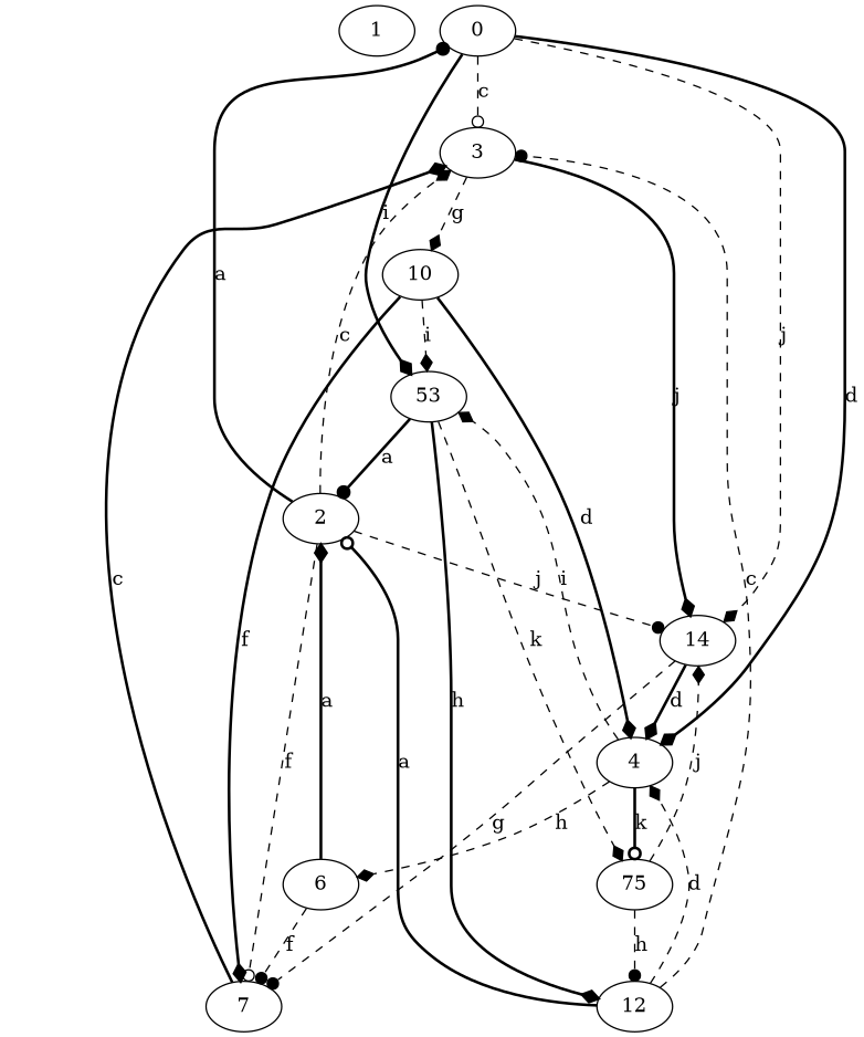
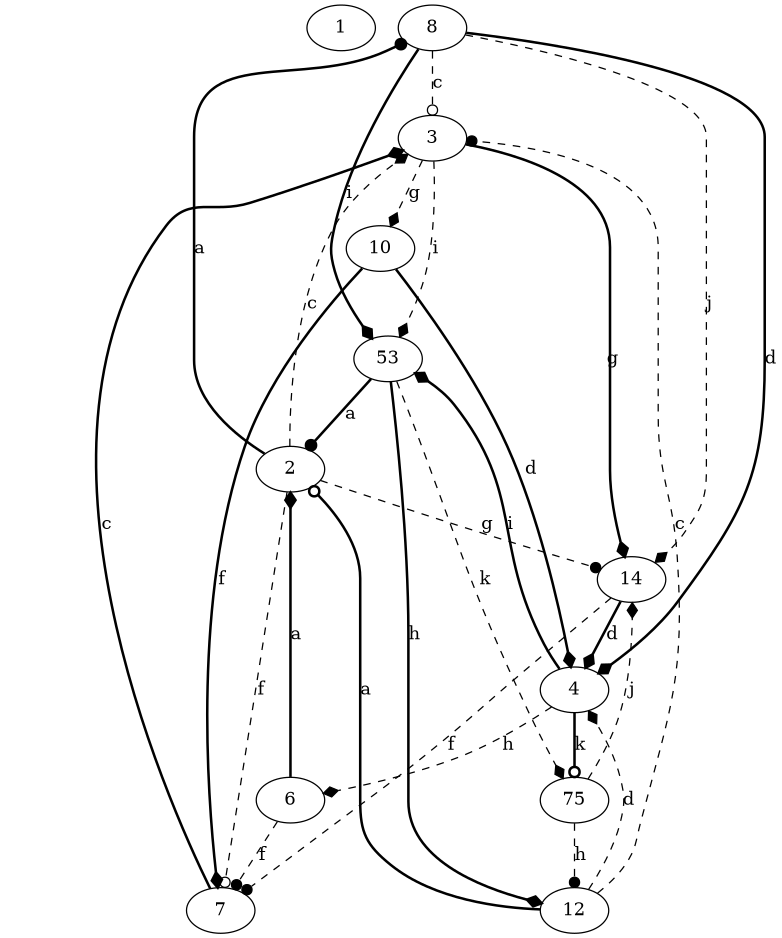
  strict digraph {
    edge [arrowhead=diamond style=dashed]
    1
-   0
+   0 [label=8]
    3
    4
    n5 [label=53]
    14
    2
    7
    10
    6
    n11 [label=75]
    12
    0 -> 3 [arrowhead=odot label=c]
    0 -> 4 [label=d style=bold]
    0 -> n5 [label=i style=bold]
    0 -> 14 [label=j]
-   10 -> n5 [label=i]
-   3 -> 14 [label=j style=bold]
+   3 -> n5 [label=i]
+   3 -> 14 [label=g style=bold]
    3 -> 10 [label=g]
-   4 -> n5 [label=i]
+   4 -> n5 [label=i style=bold]
    4 -> 6 [label=h]
    4 -> n11 [arrowhead=odot label=k style=bold]
    n5 -> 2 [arrowhead=dot label=a style=bold]
    n5 -> n11 [label=k]
    n5 -> 12 [label=h style=bold]
    14 -> 4 [label=d style=bold]
-   14 -> 7 [arrowhead=dot label=g]
+   14 -> 7 [arrowhead=dot label=f]
    2 -> 0 [arrowhead=dot label=a style=bold]
    2 -> 3 [label=c]
-   2 -> 14 [arrowhead=dot label=j]
+   2 -> 14 [arrowhead=dot label=g]
    2 -> 7 [arrowhead=odot label=f]
    7 -> 3 [label=c style=bold]
    10 -> 4 [label=d style=bold]
    10 -> 7 [label=f style=bold]
    6 -> 2 [label=a style=bold]
    6 -> 7 [arrowhead=dot label=f]
    n11 -> 14 [label=j]
    n11 -> 12 [arrowhead=dot label=h]
    12 -> 3 [arrowhead=dot label=c]
    12 -> 4 [label=d]
    12 -> 2 [arrowhead=odot label=a style=bold]
  }
